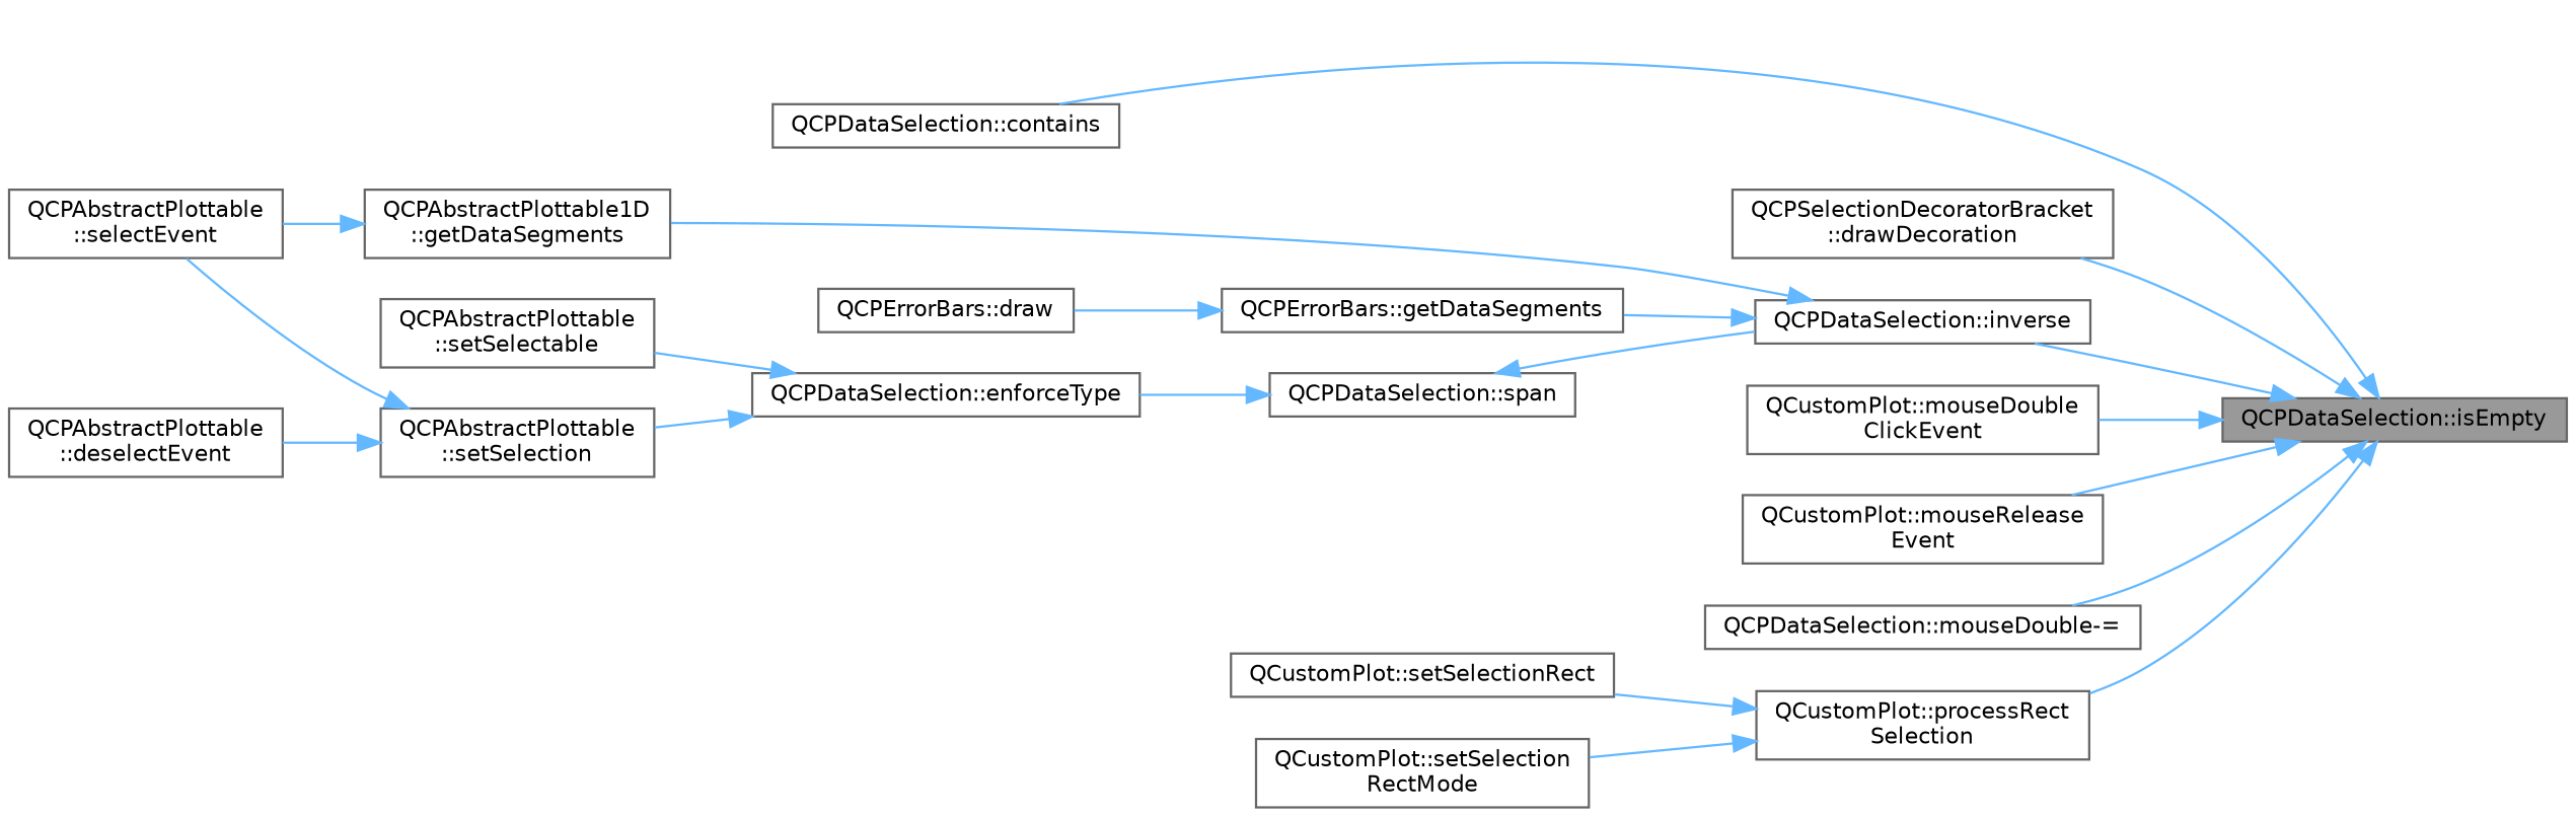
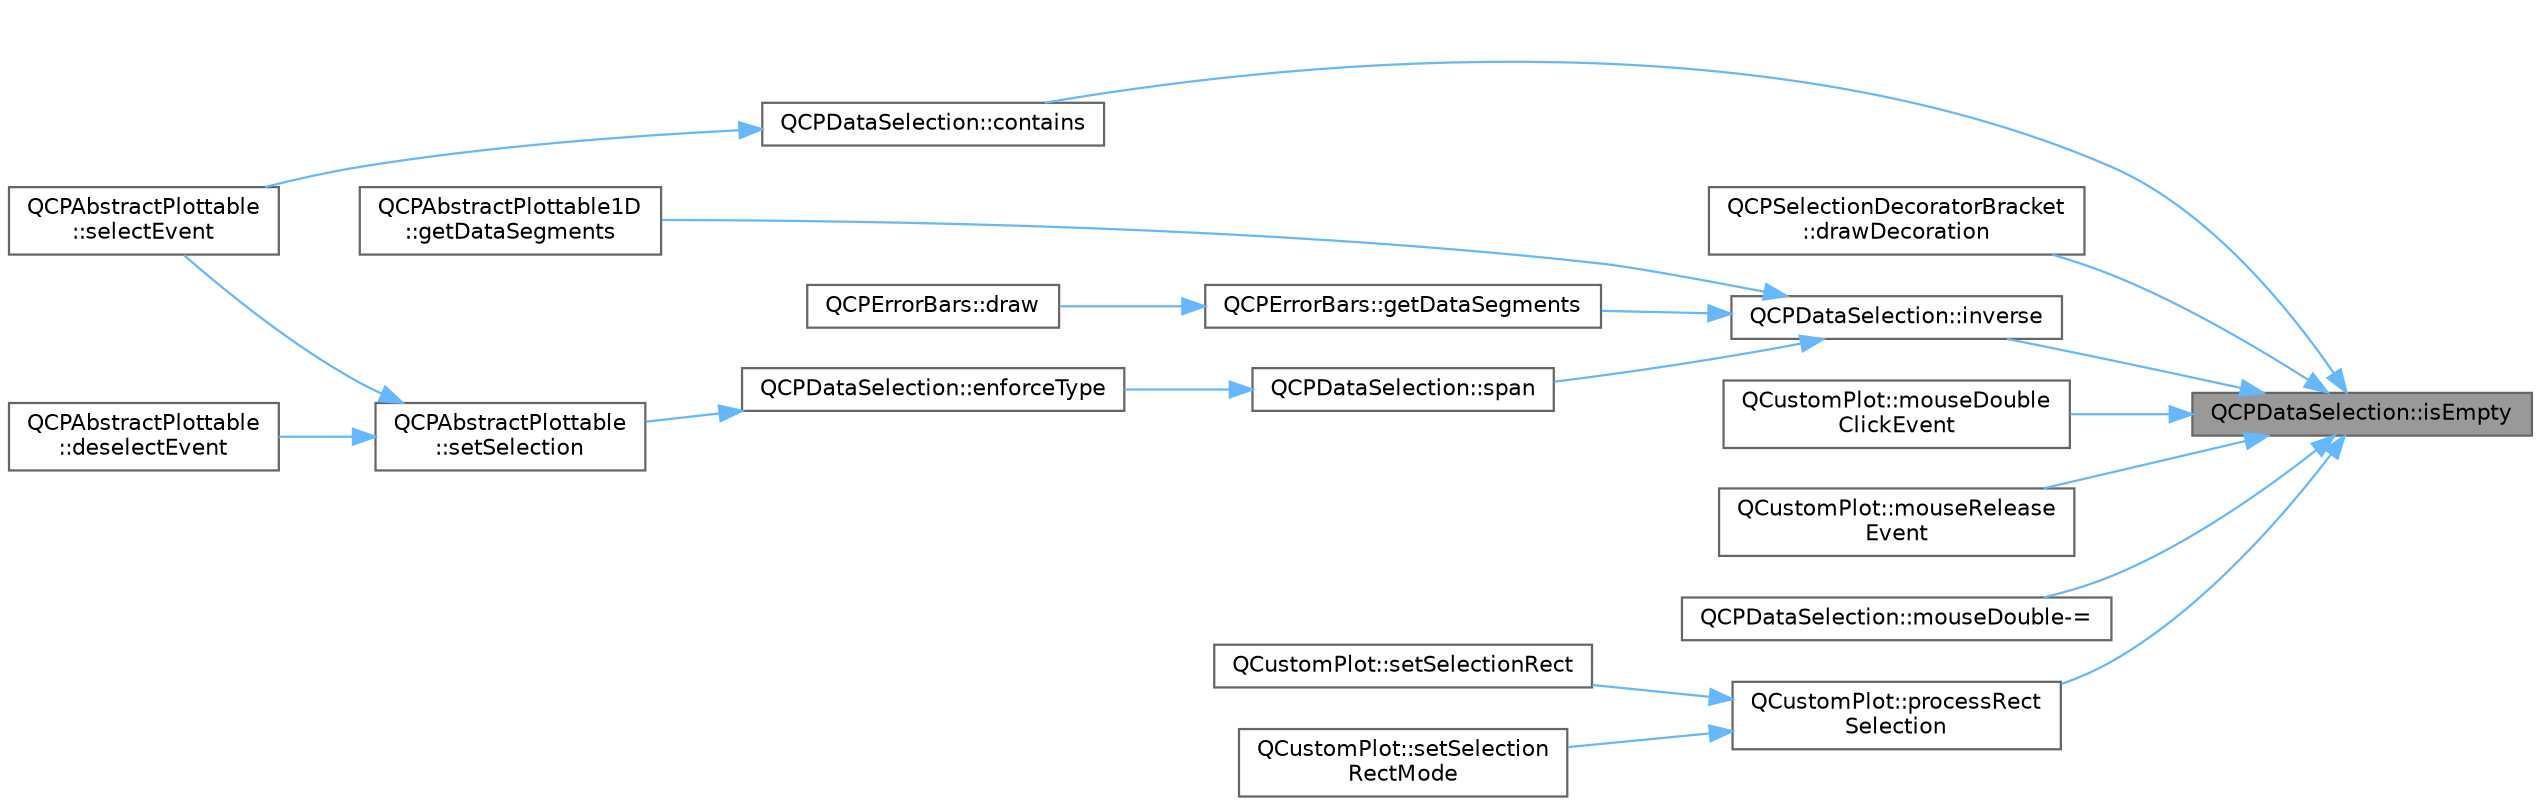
  digraph {
    rankdir=RL
    node [color=grey40 fillcolor=white fontname=Helvetica fontsize=10 shape=box style=filled]
    edge [color=steelblue1 dir=back fontname=Helvetica fontsize=10 labelfontname=Helvetica labelfontsize=10 style=solid]
    n1 [color=gray40 fillcolor=grey60 fontcolor=black height=0.2 label="QCPDataSelection::isEmpty" width=0.4]
    n2 [height=0.2 label="QCPDataSelection::contains" width=0.4]
    n3 [height=0.2 label="QCPSelectionDecoratorBracket\l::drawDecoration" width=0.4]
    n4 [height=0.2 label="QCPDataSelection::inverse" width=0.4]
    n5 [height=0.2 label="QCustomPlot::mouseDouble\lClickEvent" width=0.4]
    n6 [height=0.2 label="QCustomPlot::mouseRelease\lEvent" width=0.4]
    n7 [height=0.2 label="QCPDataSelection::mouseDouble-=" width=0.4]
    n8 [height=0.2 label="QCustomPlot::processRect\lSelection" width=0.4]
    n9 [height=0.2 label="QCPAbstractPlottable\l::selectEvent" width=0.4]
    n10 [height=0.2 label="QCPAbstractPlottable1D\l::getDataSegments" width=0.4]
    n11 [height=0.2 label="QCPErrorBars::getDataSegments" width=0.4]
    n12 [height=0.2 label="QCustomPlot::setSelectionRect" width=0.4]
    n13 [height=0.2 label="QCustomPlot::setSelection\lRectMode" width=0.4]
    n14 [height=0.2 label="QCPDataSelection::span" width=0.4]
    n15 [height=0.2 label="QCPDataSelection::enforceType" width=0.4]
    n16 [height=0.2 label="QCPErrorBars::draw" width=0.4]
-   n17 [height=0.2 label="QCPAbstractPlottable\l::setSelectable" width=0.4]
    n18 [height=0.2 label="QCPAbstractPlottable\l::setSelection" width=0.4]
    n19 [height=0.2 label="QCPAbstractPlottable\l::deselectEvent" width=0.4]
    n1 -> n2
    n1 -> n3
    n1 -> n4
    n1 -> n5
    n1 -> n6
    n1 -> n7
    n1 -> n8
-   n10 -> n9
+   n2 -> n9
    n4 -> n10
    n4 -> n11
    n8 -> n12
    n8 -> n13
    n11 -> n16
-   n14 -> n4
+   n4 -> n14
    n14 -> n15
-   n15 -> n17
    n15 -> n18
    n18 -> n9
    n18 -> n19
  }
